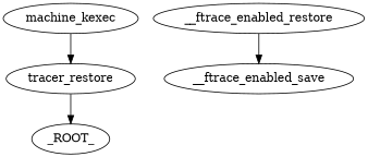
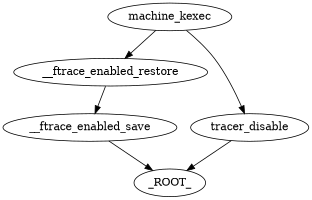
  digraph {
    machine_kexec
    __ftrace_enabled_restore
-   tracer_disable [label=tracer_restore]
+   tracer_disable
    __ftrace_enabled_save
    _ROOT_
+   machine_kexec -> __ftrace_enabled_restore
    machine_kexec -> tracer_disable
    __ftrace_enabled_restore -> __ftrace_enabled_save
    tracer_disable -> _ROOT_
+   __ftrace_enabled_save -> _ROOT_
  }
